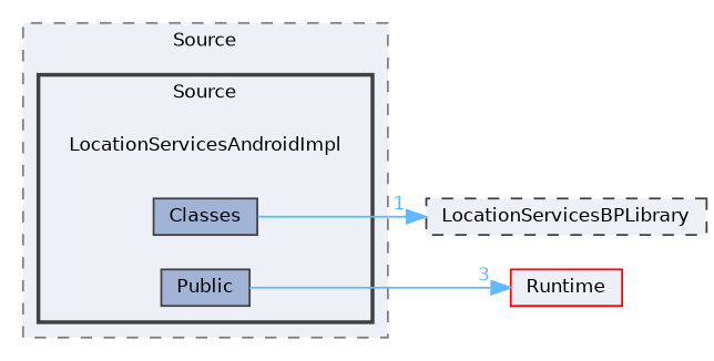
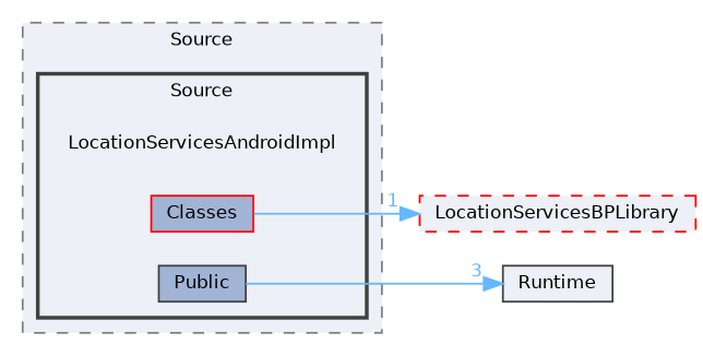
  digraph {
    compound=true
    rankdir=LR
    node [fontname=Helvetica fontsize=10 shape=box color=grey25 fillcolor="#a2b4d6" style=filled]
    edge [color=steelblue1 fontcolor=steelblue1 fontname=Helvetica fontsize=10 labeldistance=1.5 labelfontname=Helvetica labelfontsize=10]
    n1 [height=0.2 label=LocationServicesAndroidImpl shape=plaintext width=0.4 color="" fillcolor="" style=""]
-   n2 [height=0.2 label=Classes width=0.4]
+   n2 [color=red height=0.2 label=Classes width=0.4]
    n3 [height=0.2 label=Public width=0.4]
-   n4 [fillcolor="#edf0f7" height=0.2 label=LocationServicesBPLibrary style="filled,dashed" width=0.4]
-   n5 [color=red fillcolor="#edf0f7" height=0.2 label=Runtime width=0.4]
+   n4 [color=red fillcolor="#edf0f7" height=0.2 label=LocationServicesBPLibrary style="filled,dashed" width=0.4]
+   n5 [fillcolor="#edf0f7" height=0.2 label=Runtime width=0.4]
    subgraph cluster_1 {
      bgcolor="#edf0f7"
      fontname=Helvetica
      fontsize=10
      label=Source
      pencolor=grey50
      style="filled,dashed"
      subgraph cluster_2 {
        bgcolor="#edf0f7"
        fontname=Helvetica
        fontsize=10
        pencolor=grey25
        style="filled,bold"
        n1
        n2
        n3
      }
    }
    n2 -> n4 [headlabel=1]
    n3 -> n5 [headlabel=3]
  }
